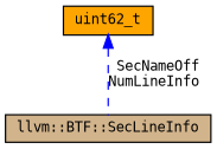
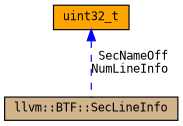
  digraph {
    fontname="DejaVu Sans Mono"
    node [color=black fontname="DejaVu Sans Mono" fontsize=10 shape=record style=filled]
    n1 [fillcolor=tan fontcolor=black height=0.2 label="llvm::BTF::SecLineInfo" width=0.4]
-   n2 [height=0.2 label=uint62_t width=0.4 fillcolor=orange]
+   n2 [height=0.2 label=uint32_t width=0.4 fillcolor=orange]
    n2 -> n1 [color=blue dir=back fontname="DejaVu Sans Mono" fontsize=10 label=" SecNameOff\nNumLineInfo" labelfontname=Helvetica labelfontsize=10 style=dashed]
  }
